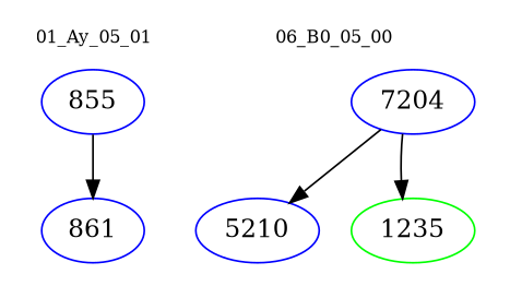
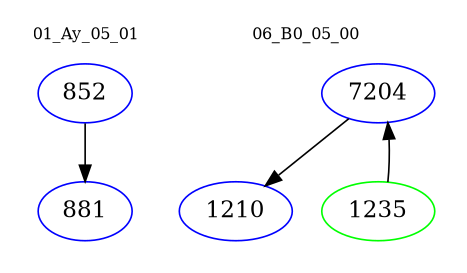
  digraph {
    node [color=blue]
    edge [color=black]
-   n1 [label=855]
-   n2 [label=861]
+   n1 [label=852]
+   n2 [label=881]
    n3 [label=7204]
-   n4 [label=5210]
+   n4 [label=1210]
    n5 [color=green label=1235]
    subgraph cluster_1 {
      color=white
      fontsize=10
      label="01_Ay_05_01"
      n1
      n2
    }
    subgraph cluster_2 {
      color=white
      fontsize=10
      label="06_B0_05_00"
      n3
      n4
      n5
    }
    n1 -> n2
    n3 -> n4
-   n3 -> n5
+   n5 -> n3
  }
